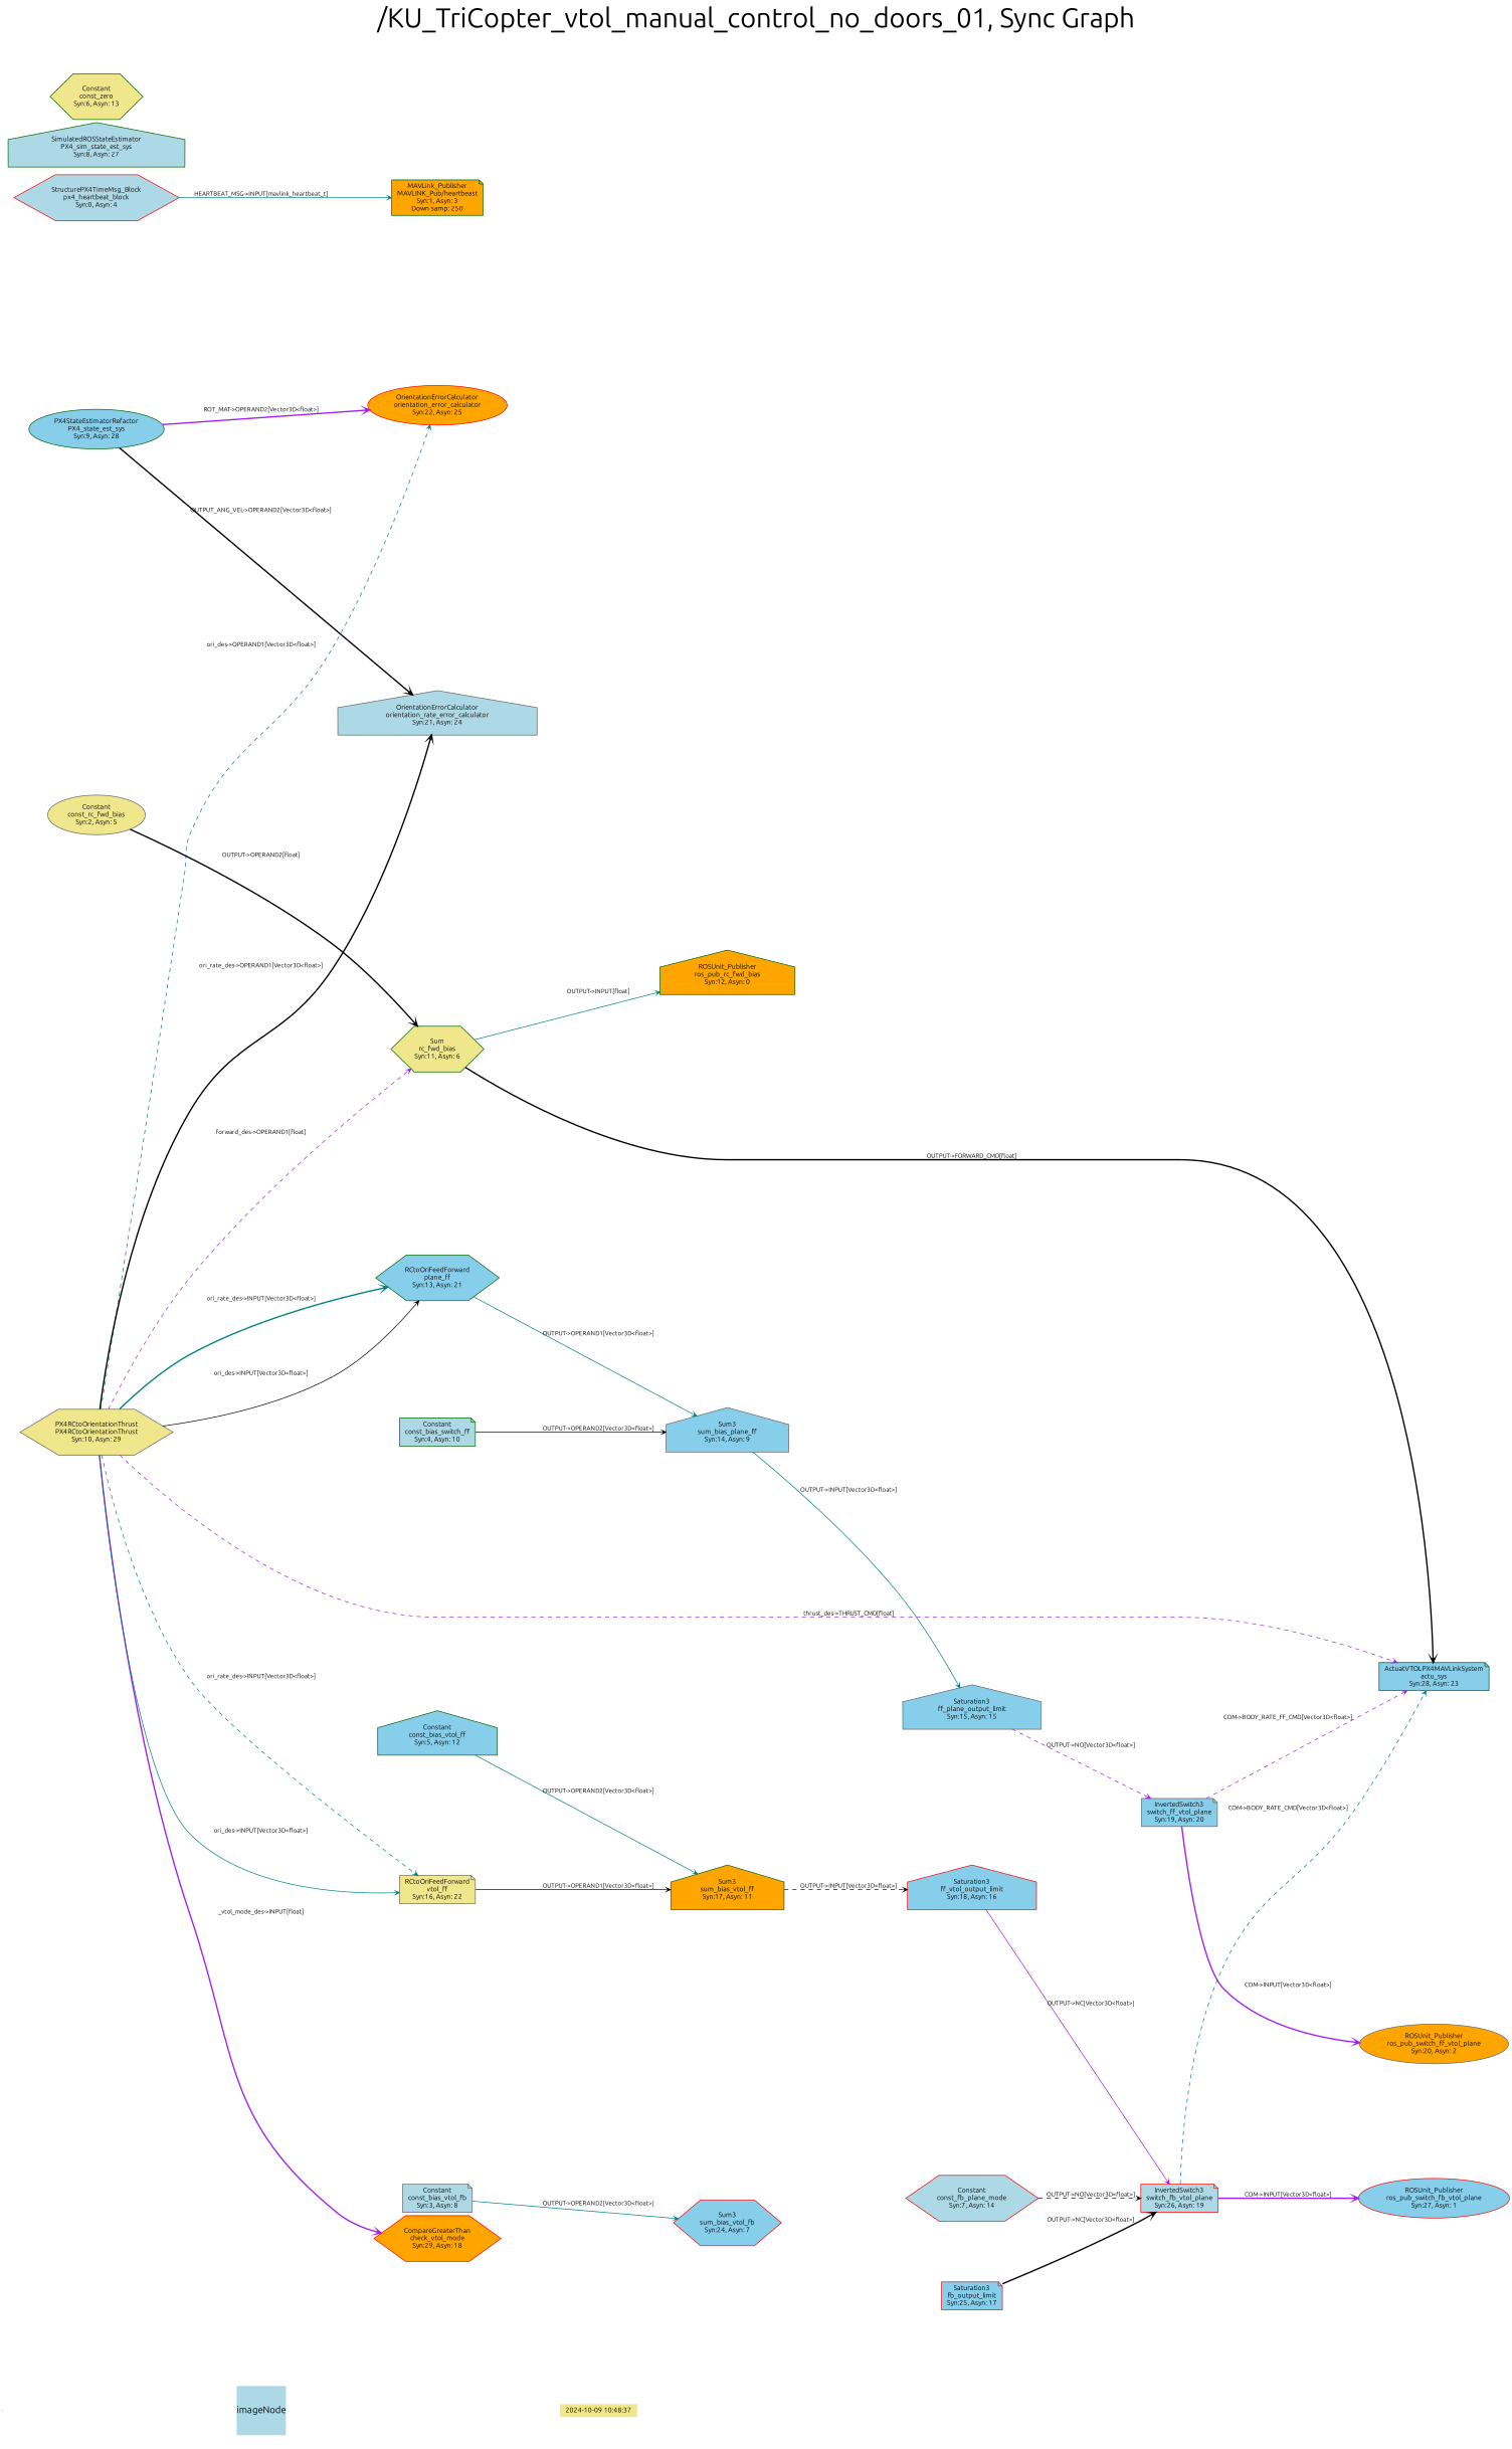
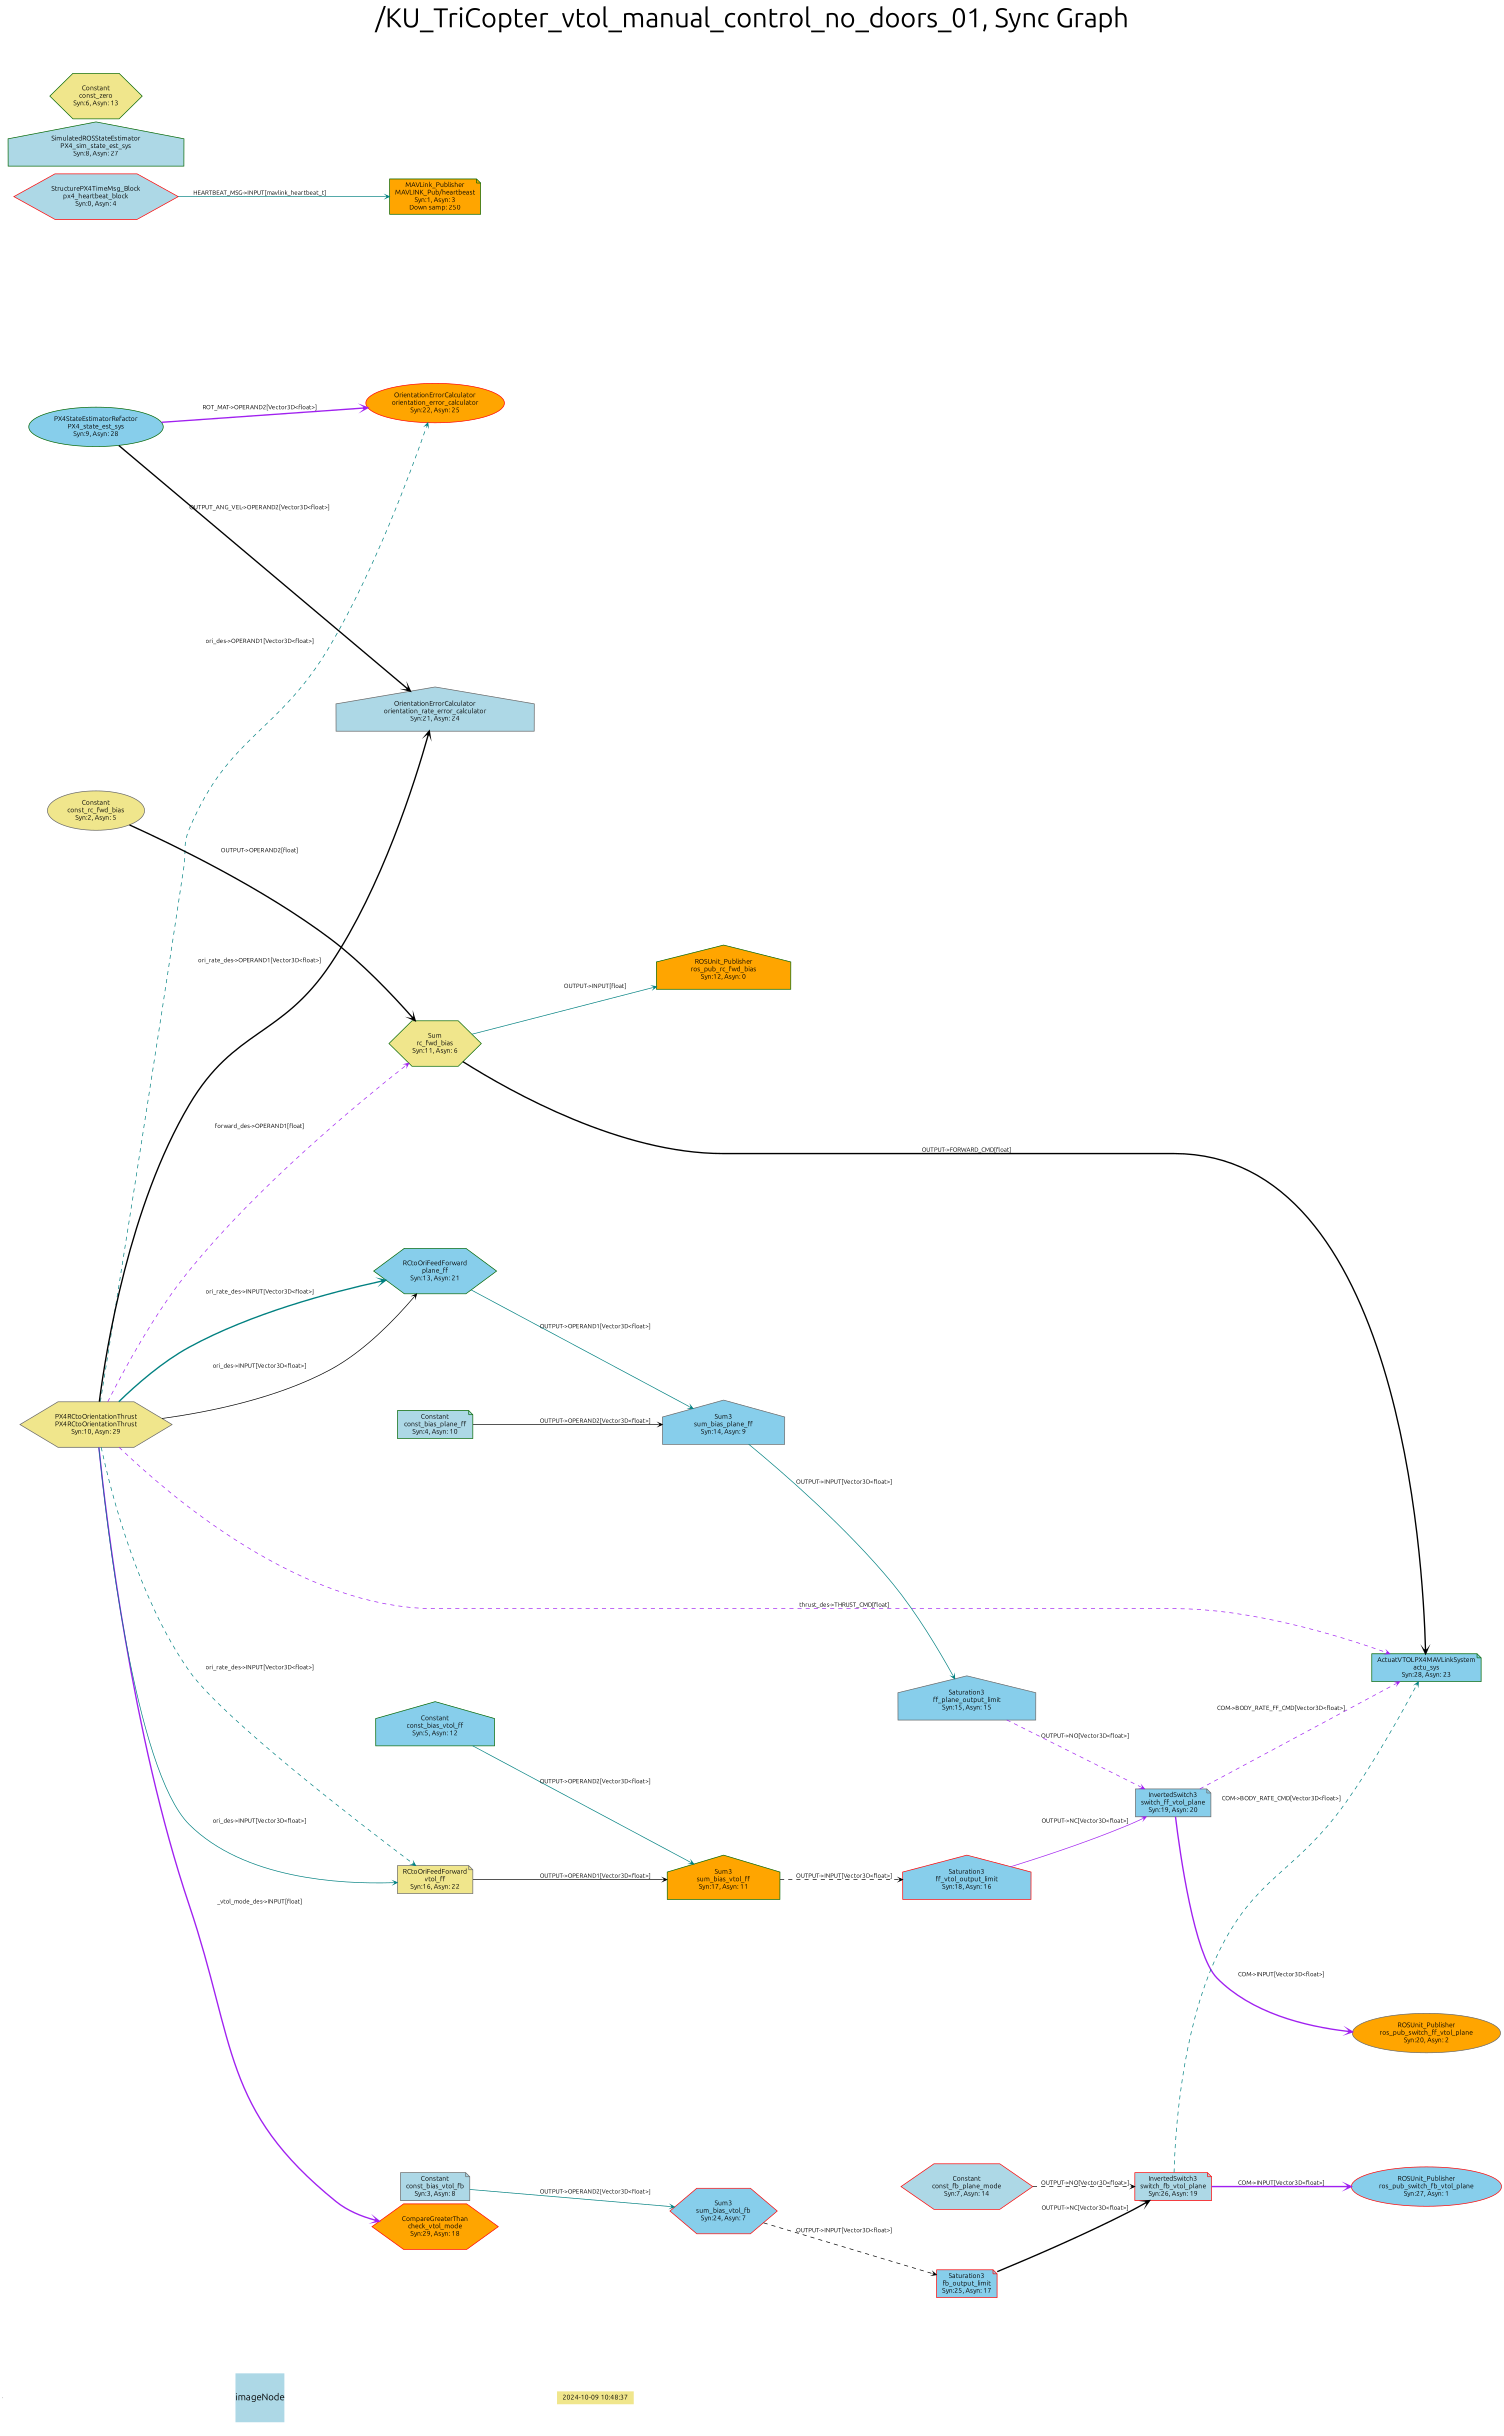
  digraph {
    fontname=Ubuntu
    fontsize=40
    label="/KU_TriCopter_vtol_manual_control_no_doors_01, Sync Graph"
    labelloc=t
    nodesep=1.5
    rankdir=LR
    ranksep=0.15
    node [color=darkgreen fillcolor=skyblue fontname=Ubuntu shape=hexagon style=filled fontsize=10]
    edge [fontname=Ubuntu style=solid arrowhead=vee arrowsize=0.6 color=teal fontsize=9 weight=1.2]
    invisNode [color=gray40 height=0 shape=point width=0 fontsize=""]
    imageNode [fillcolor=lightblue fixedsize=true height=1.0 shape=none width=1.0 fontsize=""]
    n3 [color=red fillcolor=khaki height=0 label="2024-10-09 10:48:37" shape=plaintext width=0]
    n4 [color=gray40 fillcolor=khaki height=0 label="PX4RCtoOrientationThrust\nPX4RCtoOrientationThrust\nSyn:10, Asyn: 29" width=0]
    n5 [color=red fillcolor=orange height=0 label="CompareGreaterThan\ncheck_vtol_mode\nSyn:29, Asyn: 18" width=0]
    n6 [color=red fillcolor=orange height=0 label="OrientationErrorCalculator\norientation_error_calculator\nSyn:22, Asyn: 25" shape=ellipse width=0]
    n7 [color=gray40 fillcolor=lightblue height=0 label="OrientationErrorCalculator\norientation_rate_error_calculator\nSyn:21, Asyn: 24" shape=house width=0]
    n8 [color=gray40 fillcolor=khaki height=0 label="RCtoOriFeedForward\nvtol_ff\nSyn:16, Asyn: 22" shape=note width=0]
    n9 [height=0 label="RCtoOriFeedForward\nplane_ff\nSyn:13, Asyn: 21" width=0]
    n10 [height=0 label="ActuatVTOLPX4MAVLinkSystem\nactu_sys\nSyn:28, Asyn: 23" shape=note width=0]
    n11 [fillcolor=khaki height=0 label="Sum\nrc_fwd_bias\nSyn:11, Asyn: 6" width=0]
    n12 [fillcolor=orange height=0 label="Sum3\nsum_bias_vtol_ff\nSyn:17, Asyn: 11" shape=house width=0]
    n13 [color=gray40 height=0 label="Sum3\nsum_bias_plane_ff\nSyn:14, Asyn: 9" shape=house width=0]
    n14 [fillcolor=orange height=0 label="ROSUnit_Publisher\nros_pub_rc_fwd_bias\nSyn:12, Asyn: 0" shape=house width=0]
    n15 [color=red height=0 label="Saturation3\nff_vtol_output_limit\nSyn:18, Asyn: 16" shape=house width=0]
    n16 [color=gray40 height=0 label="Saturation3\nff_plane_output_limit\nSyn:15, Asyn: 15" shape=house width=0]
    n17 [height=0 label="PX4StateEstimatorRefactor\nPX4_state_est_sys\nSyn:9, Asyn: 28" shape=ellipse width=0]
    n18 [color=red height=0 label="Sum3\nsum_bias_vtol_fb\nSyn:24, Asyn: 7" width=0]
    n19 [color=red height=0 label="Saturation3\nfb_output_limit\nSyn:25, Asyn: 17" shape=note width=0]
    n20 [color=gray40 height=0 label="InvertedSwitch3\nswitch_ff_vtol_plane\nSyn:19, Asyn: 20" shape=note width=0]
-   n21 [fillcolor=lightblue height=0 label="Constant\nconst_bias_switch_ff\nSyn:4, Asyn: 10" shape=note width=0]
+   n21 [fillcolor=lightblue height=0 label="Constant\nconst_bias_plane_ff\nSyn:4, Asyn: 10" shape=note width=0]
    n22 [color=gray40 fillcolor=orange height=0 label="ROSUnit_Publisher\nros_pub_switch_ff_vtol_plane\nSyn:20, Asyn: 2" shape=ellipse width=0]
    n23 [height=0 label="Constant\nconst_bias_vtol_ff\nSyn:5, Asyn: 12" shape=house width=0]
    n24 [color=red fillcolor=lightblue height=0 label="InvertedSwitch3\nswitch_fb_vtol_plane\nSyn:26, Asyn: 19" shape=note width=0]
    n25 [color=gray40 fillcolor=lightblue height=0 label="Constant\nconst_bias_vtol_fb\nSyn:3, Asyn: 8" shape=note width=0]
    n26 [color=red height=0 label="ROSUnit_Publisher\nros_pub_switch_fb_vtol_plane\nSyn:27, Asyn: 1" shape=ellipse width=0]
    n27 [color=red fillcolor=lightblue height=0 label="Constant\nconst_fb_plane_mode\nSyn:7, Asyn: 14" width=0]
    n28 [color=gray40 fillcolor=khaki height=0 label="Constant\nconst_rc_fwd_bias\nSyn:2, Asyn: 5" shape=ellipse width=0]
    n29 [color=red fillcolor=lightblue height=0 label="StructurePX4TimeMsg_Block\npx4_heartbeat_block\nSyn:0, Asyn: 4" width=0]
    n30 [fillcolor=orange height=0 label="MAVLink_Publisher\nMAVLINK_Pub/heartbeast\nSyn:1, Asyn: 3\nDown samp: 250" shape=note width=0]
    n31 [fillcolor=lightblue height=0 label="SimulatedROSStateEstimator\nPX4_sim_state_est_sys\nSyn:8, Asyn: 27" shape=house width=0]
    n32 [fillcolor=khaki height=0 label="Constant\nconst_zero\nSyn:6, Asyn: 13" width=0]
    subgraph cluster_1 {
      label=""
      style=invis
      imageNode
      n3
    }
    subgraph sub_2 {
      rank=source
      invisNode
    }
    invisNode -> imageNode [style=invis arrowhead="" arrowsize="" color="" fontsize="" weight=""]
    imageNode -> n3 [style=invis arrowhead="" arrowsize="" color="" fontsize="" weight=""]
    n4 -> n5 [color=purple label="_vtol_mode_des->INPUT[float]" style=bold]
    n4 -> n6 [label="ori_des->OPERAND1[Vector3D<float>]" style=dashed]
    n4 -> n7 [color=black label="ori_rate_des->OPERAND1[Vector3D<float>]" style=bold]
    n4 -> n8 [label="ori_des->INPUT[Vector3D<float>]"]
    n4 -> n8 [label="ori_rate_des->INPUT[Vector3D<float>]" style=dashed]
    n4 -> n9 [color=black label="ori_des->INPUT[Vector3D<float>]"]
    n4 -> n9 [label="ori_rate_des->INPUT[Vector3D<float>]" style=bold]
    n4 -> n10 [color=purple label="thrust_des->THRUST_CMD[float]" style=dashed]
    n4 -> n11 [color=purple label="forward_des->OPERAND1[float]" style=dashed]
    n8 -> n12 [color=black label="OUTPUT->OPERAND1[Vector3D<float>]"]
    n9 -> n13 [label="OUTPUT->OPERAND1[Vector3D<float>]"]
    n11 -> n10 [color=black label="OUTPUT->FORWARD_CMD[float]" style=bold]
    n11 -> n14 [label="OUTPUT->INPUT[float]"]
    n12 -> n15 [color=black label="OUTPUT->INPUT[Vector3D<float>]" style=dashed]
    n13 -> n16 [label="OUTPUT->INPUT[Vector3D<float>]"]
-   n15 -> n24 [color=purple label="OUTPUT->NC[Vector3D<float>]"]
+   n15 -> n20 [color=purple label="OUTPUT->NC[Vector3D<float>]"]
    n16 -> n20 [color=purple label="OUTPUT->NO[Vector3D<float>]" style=dashed]
    n17 -> n6 [color=purple label="ROT_MAT->OPERAND2[Vector3D<float>]" style=bold]
    n17 -> n7 [color=black label="OUTPUT_ANG_VEL->OPERAND2[Vector3D<float>]" style=bold]
+   n18 -> n19 [color=black label="OUTPUT->INPUT[Vector3D<float>]" style=dashed]
    n19 -> n24 [color=black label="OUTPUT->NC[Vector3D<float>]" style=bold]
    n20 -> n10 [color=purple label="COM->BODY_RATE_FF_CMD[Vector3D<float>]" style=dashed]
    n20 -> n22 [color=purple label="COM->INPUT[Vector3D<float>]" style=bold]
    n21 -> n13 [color=black label="OUTPUT->OPERAND2[Vector3D<float>]"]
    n23 -> n12 [label="OUTPUT->OPERAND2[Vector3D<float>]"]
    n24 -> n10 [label="COM->BODY_RATE_CMD[Vector3D<float>]" style=dashed]
    n24 -> n26 [color=purple label="COM->INPUT[Vector3D<float>]" style=bold]
    n25 -> n18 [label="OUTPUT->OPERAND2[Vector3D<float>]"]
    n27 -> n24 [color=black label="OUTPUT->NO[Vector3D<float>]" style=dashed]
    n28 -> n11 [color=black label="OUTPUT->OPERAND2[float]" style=bold]
    n29 -> n30 [label="HEARTBEAT_MSG->INPUT[mavlink_heartbeat_t]"]
  }
